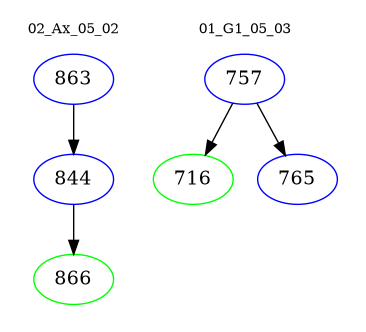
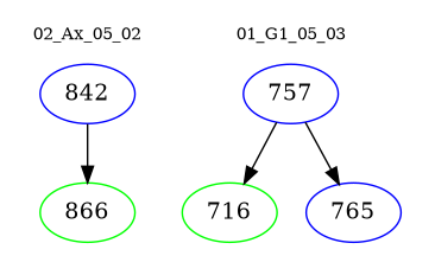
  digraph {
    node [color=blue]
    edge [color=black]
-   n1 [label=863]
-   n2 [label=844]
+   n2 [label=842]
    n3 [color=green label=866]
    n4 [label=757]
    n5 [color=green label=716]
    n6 [label=765]
    subgraph cluster_1 {
      color=white
      fontsize=10
      label="02_Ax_05_02"
-     n1
      n2
      n3
    }
    subgraph cluster_2 {
      color=white
      fontsize=10
      label="01_G1_05_03"
      n4
      n5
      n6
    }
-   n1 -> n2
    n2 -> n3
    n4 -> n5
    n4 -> n6
  }
